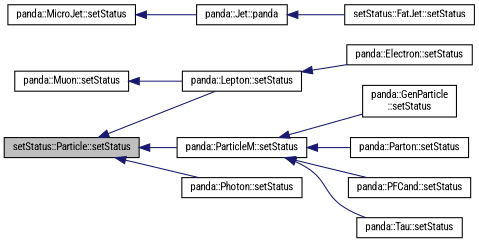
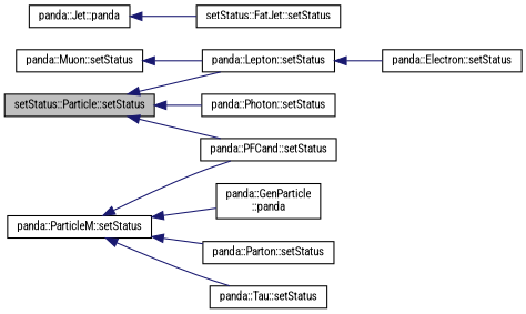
  digraph {
    fontname="Roboto Condensed"
    rankdir=LR
    node [color=black fillcolor=white fontname="Roboto Condensed" fontsize=10 shape=record style=filled]
    edge [color=midnightblue dir=back fontname="Roboto Condensed" fontsize=10 labelfontname=Helvetica labelfontsize=10 style=solid]
    n1 [fillcolor=grey75 fontcolor=black height=0.2 label="setStatus::Particle::setStatus" width=0.4]
    n2 [height=0.2 label="panda::Lepton::setStatus" width=0.4]
    n3 [height=0.2 label="panda::ParticleM::setStatus" width=0.4]
    n4 [height=0.2 label="panda::Photon::setStatus" width=0.4]
    n5 [height=0.2 label="panda::Electron::setStatus" width=0.4]
-   n6 [height=0.2 label="panda::GenParticle\l::setStatus" width=0.4]
+   n6 [height=0.2 label="panda::GenParticle\l::panda" width=0.4]
    n7 [height=0.2 label="panda::Parton::setStatus" width=0.4]
    n8 [height=0.2 label="panda::PFCand::setStatus" width=0.4]
    n9 [height=0.2 label="panda::Tau::setStatus" width=0.4]
    n10 [height=0.2 label="panda::Muon::setStatus" width=0.4]
-   n11 [height=0.2 label="panda::MicroJet::setStatus" width=0.4]
    n12 [height=0.2 label="panda::Jet::panda" width=0.4]
    n13 [height=0.2 label="setStatus::FatJet::setStatus" width=0.4]
    n1 -> n2
-   n1 -> n3
+   n1 -> n8
    n1 -> n4
    n2 -> n5
    n3 -> n6
    n3 -> n7
    n3 -> n8
    n3 -> n9
    n10 -> n2
-   n11 -> n12
    n12 -> n13
  }
